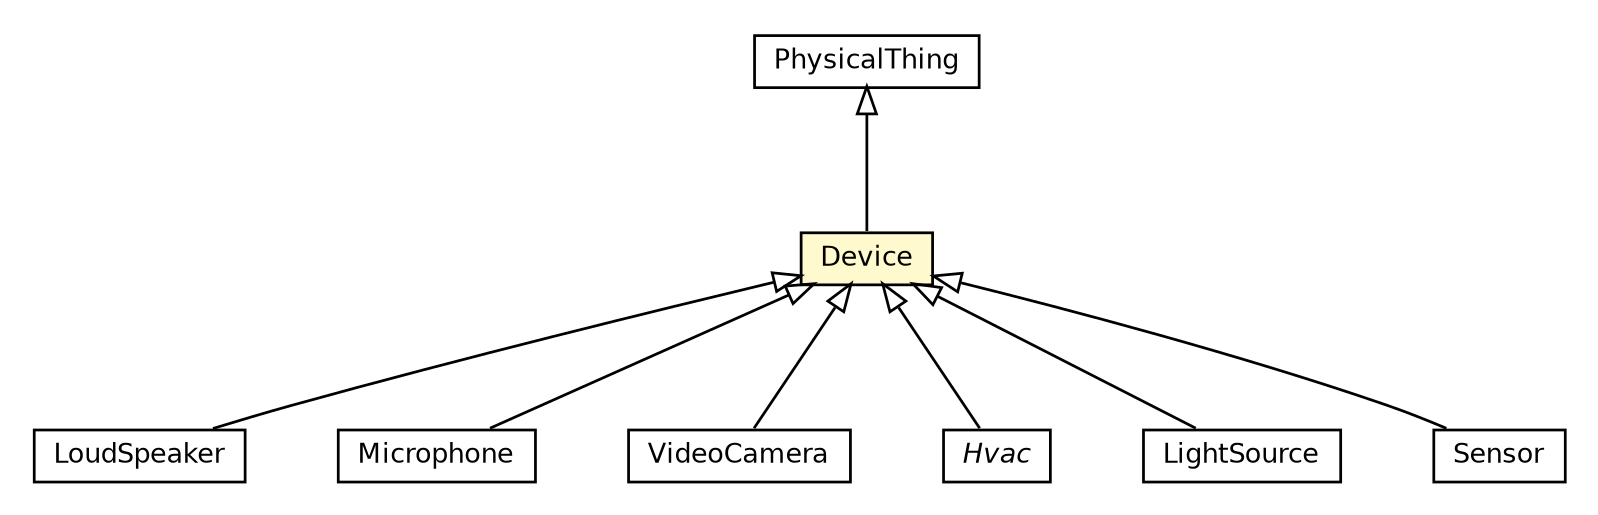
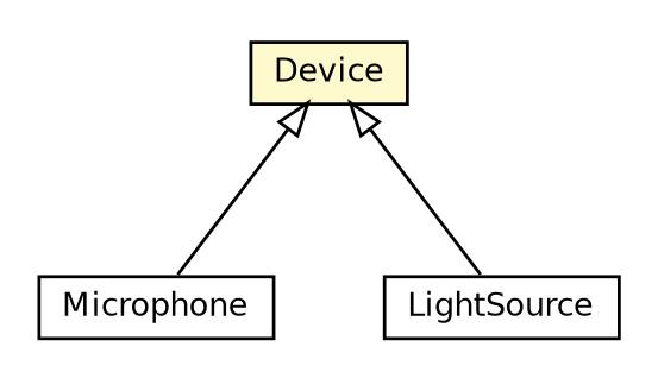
  digraph {
    nodesep=0.25
    ranksep=0.5
    node [fontcolor=black fontname=Helvetica fontsize=10.0 shape=plaintext]
    edge [arrowtail=empty dir=back fontname=Helvetica fontsize=10 headport=p labelfontname=Helvetica labelfontsize=10 tailport=p]
    n1 [label=<<table title="org.universAAL.ontology.phThing.Device" border="0" cellborder="1" cellspacing="0" cellpadding="2" port="p" bgcolor="lemonChiffon" href="./Device.html"> 		<tr><td><table border="0" cellspacing="0" cellpadding="1"> <tr><td align="center" balign="center"> Device </td></tr> 		</table></td></tr> 		</table>>]
-   n2 [label=<<table title="org.universAAL.ontology.av.device.LoudSpeaker" border="0" cellborder="1" cellspacing="0" cellpadding="2" port="p" href="../av/device/LoudSpeaker.html"> 		<tr><td><table border="0" cellspacing="0" cellpadding="1"> <tr><td align="center" balign="center"> LoudSpeaker </td></tr> 		</table></td></tr> 		</table>>]
    n3 [label=<<table title="org.universAAL.ontology.av.device.Microphone" border="0" cellborder="1" cellspacing="0" cellpadding="2" port="p" href="../av/device/Microphone.html"> 		<tr><td><table border="0" cellspacing="0" cellpadding="1"> <tr><td align="center" balign="center"> Microphone </td></tr> 		</table></td></tr> 		</table>>]
-   n4 [label=<<table title="org.universAAL.ontology.av.device.VideoCamera" border="0" cellborder="1" cellspacing="0" cellpadding="2" port="p" href="../av/device/VideoCamera.html"> 		<tr><td><table border="0" cellspacing="0" cellpadding="1"> <tr><td align="center" balign="center"> VideoCamera </td></tr> 		</table></td></tr> 		</table>>]
-   n5 [label=<<table title="org.universAAL.ontology.hvac.Hvac" border="0" cellborder="1" cellspacing="0" cellpadding="2" port="p" href="../hvac/Hvac.html"> 		<tr><td><table border="0" cellspacing="0" cellpadding="1"> <tr><td align="center" balign="center"><font face="Helvetica-Oblique"> Hvac </font></td></tr> 		</table></td></tr> 		</table>>]
    n6 [label=<<table title="org.universAAL.ontology.lighting.LightSource" border="0" cellborder="1" cellspacing="0" cellpadding="2" port="p" href="../lighting/LightSource.html"> 		<tr><td><table border="0" cellspacing="0" cellpadding="1"> <tr><td align="center" balign="center"> LightSource </td></tr> 		</table></td></tr> 		</table>>]
-   n7 [label=<<table title="org.universAAL.ontology.dependability.Sensor" border="0" cellborder="1" cellspacing="0" cellpadding="2" port="p" href="../dependability/Sensor.html"> 		<tr><td><table border="0" cellspacing="0" cellpadding="1"> <tr><td align="center" balign="center"> Sensor </td></tr> 		</table></td></tr> 		</table>>]
-   n8 [label=<<table title="org.universAAL.ontology.phThing.PhysicalThing" border="0" cellborder="1" cellspacing="0" cellpadding="2" port="p" href="./PhysicalThing.html"> 		<tr><td><table border="0" cellspacing="0" cellpadding="1"> <tr><td align="center" balign="center"> PhysicalThing </td></tr> 		</table></td></tr> 		</table>>]
-   n1 -> n2
    n1 -> n3
-   n1 -> n4
-   n1 -> n5
    n1 -> n6
-   n1 -> n7
-   n8 -> n1
  }
